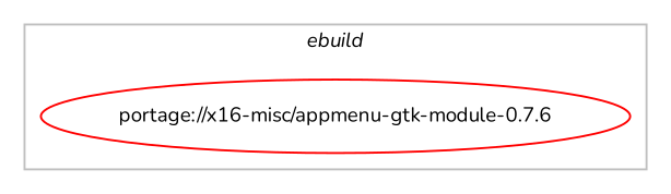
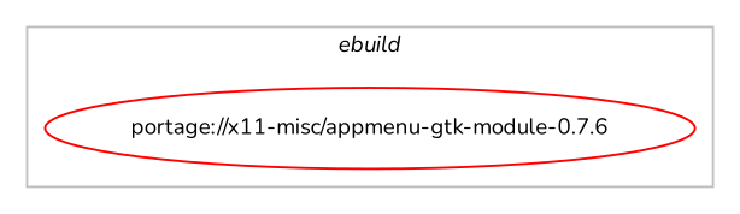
  digraph {
    compound=true
    concentrate=true
    fontname=Nunito
    fontsize=10
    newrank=true
    rankdir=LR
    ranksep=1.5
-   n1 [color=red fontname=Nunito fontsize=10 label="portage://x16-misc/appmenu-gtk-module-0.7.6" width=4]
+   n1 [color=red fontname=Nunito fontsize=10 label="portage://x11-misc/appmenu-gtk-module-0.7.6" width=4]
    subgraph cluster_1 {
      color=gray
      label=<<i>ebuild</i>>
      n1
    }
    subgraph cluster_2 {
      color=gray
      label=<<i>dependencies</i>>
      subgraph cluster_3 {
        color=gray
        fillcolor="#eeeeee"
        label=<<i>compile</i>>
        style=filled
      }
      subgraph cluster_4 {
        color=gray
        fillcolor="#eeeeee"
        label=<<i>compile and run</i>>
        style=filled
      }
      subgraph cluster_5 {
        color=gray
        fillcolor="#eeeeee"
        label=<<i>run</i>>
        style=filled
      }
    }
    subgraph cluster_6 {
      color=gray
      label=<<i>candidates</i>>
      rank=same
    }
  }
